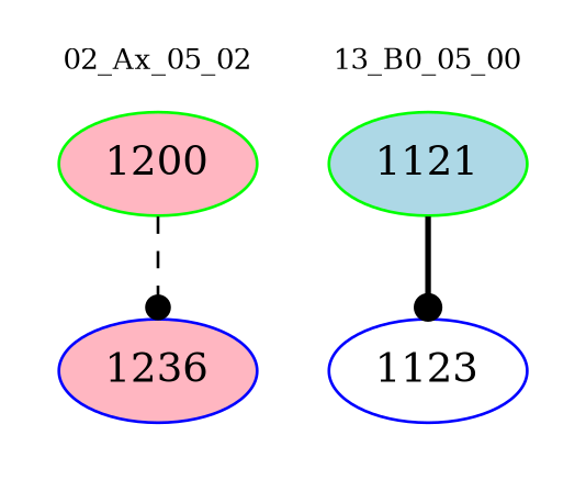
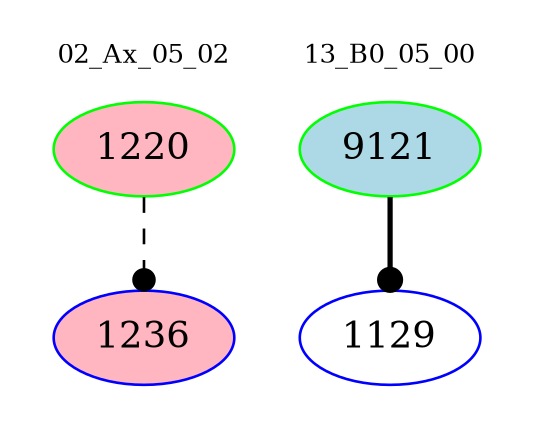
  digraph {
    node [color=green fillcolor=lightpink style=filled]
    edge [arrowhead=dot color=black]
-   n1 [label=1200]
+   n1 [label=1220]
    n2 [color=blue label=1236]
-   n3 [fillcolor=lightblue label=1121]
-   n4 [color=blue fillcolor=white label=1123]
+   n3 [fillcolor=lightblue label=9121]
+   n4 [color=blue fillcolor=white label=1129]
    subgraph cluster_1 {
      color=white
      fontsize=10
      label="02_Ax_05_02"
      n1
      n2
    }
    subgraph cluster_2 {
      color=white
      fontsize=10
      label="13_B0_05_00"
      n3
      n4
    }
    n1 -> n2 [style=dashed]
    n3 -> n4 [style=bold]
  }
